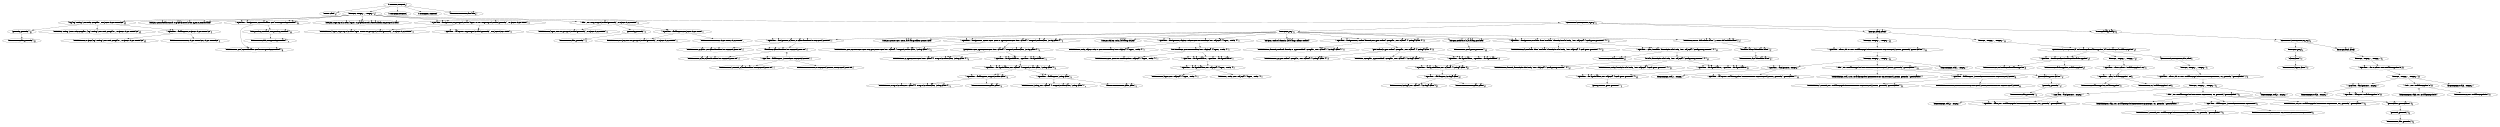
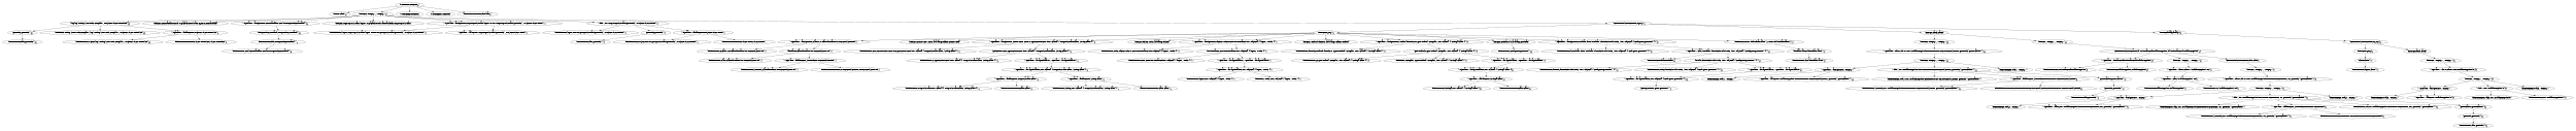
  digraph {
    n1 [label=<(METHOD,execute)<SUB>64</SUB>>]
    n2 [label=<(PARAM,this)<SUB>64</SUB>>]
    n3 [label=<(BLOCK,&lt;empty&gt;,&lt;empty&gt;)<SUB>64</SUB>>]
    n4 [label=<(MODIFIER,PUBLIC)>]
    n5 [label=<(MODIFIER,VIRTUAL)>]
    n6 [label=<(METHOD_RETURN,boolean)<SUB>64</SUB>>]
    n7 [label=<(log,log(&quot;Using SUN rmic compiler&quot;, Project.MSG_VERBOSE))<SUB>65</SUB>>]
    n8 [label=<(LOCAL,Commandline cmd: org.apache.tools.ant.types.Commandline)>]
    n9 [label=<(&lt;operator&gt;.assignment,Commandline cmd = setupRmicCommand())<SUB>66</SUB>>]
    n10 [label=<(LOCAL,LogOutputStream logstr: org.apache.tools.ant.taskdefs.LogOutputStream)>]
    n11 [label=<(&lt;operator&gt;.assignment,LogOutputStream logstr = new LogOutputStream(getRmic(), Project.MSG_WARN))<SUB>70</SUB>>]
    n12 [label=<(&lt;init&gt;,new LogOutputStream(getRmic(), Project.MSG_WARN))<SUB>70</SUB>>]
    n13 [label=<(CONTROL_STRUCTURE,try,try)<SUB>73</SUB>>]
    n14 [label=<(getRmic,getRmic())<SUB>65</SUB>>]
    n15 [label=<(LITERAL,&quot;Using SUN rmic compiler&quot;,log(&quot;Using SUN rmic compiler&quot;, Project.MSG_VERBOSE))<SUB>65</SUB>>]
    n16 [label=<(&lt;operator&gt;.fieldAccess,Project.MSG_VERBOSE)<SUB>65</SUB>>]
    n17 [label=<(IDENTIFIER,cmd,Commandline cmd = setupRmicCommand())<SUB>66</SUB>>]
    n18 [label=<(setupRmicCommand,setupRmicCommand())<SUB>66</SUB>>]
    n19 [label=<(IDENTIFIER,logstr,LogOutputStream logstr = new LogOutputStream(getRmic(), Project.MSG_WARN))<SUB>70</SUB>>]
    n20 [label=<(&lt;operator&gt;.alloc,new LogOutputStream(getRmic(), Project.MSG_WARN))<SUB>70</SUB>>]
    n21 [label=<(IDENTIFIER,logstr,new LogOutputStream(getRmic(), Project.MSG_WARN))<SUB>70</SUB>>]
    n22 [label=<(getRmic,getRmic())<SUB>70</SUB>>]
    n23 [label=<(&lt;operator&gt;.fieldAccess,Project.MSG_WARN)<SUB>71</SUB>>]
    n24 [label=<(BLOCK,try,try)<SUB>73</SUB>>]
    n25 [label=<(BLOCK,catch,catch)>]
    n26 [label=<(BLOCK,finally,finally)<SUB>95</SUB>>]
    n27 [label=<(IDENTIFIER,this,getRmic())<SUB>65</SUB>>]
    n28 [label=<(IDENTIFIER,Project,log(&quot;Using SUN rmic compiler&quot;, Project.MSG_VERBOSE))<SUB>65</SUB>>]
    n29 [label=<(FIELD_IDENTIFIER,MSG_VERBOSE,MSG_VERBOSE)<SUB>65</SUB>>]
    n30 [label=<(IDENTIFIER,this,setupRmicCommand())<SUB>66</SUB>>]
    n31 [label=<(IDENTIFIER,this,getRmic())<SUB>70</SUB>>]
    n32 [label=<(IDENTIFIER,Project,new LogOutputStream(getRmic(), Project.MSG_WARN))<SUB>71</SUB>>]
    n33 [label=<(FIELD_IDENTIFIER,MSG_WARN,MSG_WARN)<SUB>71</SUB>>]
    n34 [label=<(&lt;operator&gt;.assignment,Class c = Class.forName(RMIC_CLASSNAME))<SUB>74</SUB>>]
    n35 [label=<(LOCAL,Constructor cons: java.lang.reflect.Constructor)>]
    n36 [label=<(&lt;operator&gt;.assignment,Constructor cons = c.getConstructor(new Class[] { OutputStream.class, String.class }))<SUB>75</SUB>>]
    n37 [label=<(LOCAL,Object rmic: java.lang.Object)>]
    n38 [label=<(&lt;operator&gt;.assignment,Object rmic = cons.newInstance(new Object[] { logstr, &quot;rmic&quot; }))<SUB>77</SUB>>]
    n39 [label=<(LOCAL,Method doRmic: java.lang.reflect.Method)>]
    n40 [label=<(&lt;operator&gt;.assignment,Method doRmic = c.getMethod(&quot;compile&quot;, new Class[] { String[].class }))<SUB>79</SUB>>]
    n41 [label=<(LOCAL,Boolean ok: java.lang.Boolean)>]
    n42 [label=<(&lt;operator&gt;.assignment,Boolean ok = (Boolean) doRmic.invoke(rmic, (new Object[] { cmd.getArguments() })))<SUB>81</SUB>>]
    n43 [label=<(RETURN,return ok.booleanValue();,return ok.booleanValue();)<SUB>84</SUB>>]
    n44 [label=<(BLOCK,&lt;empty&gt;,&lt;empty&gt;)<SUB>85</SUB>>]
    n45 [label=<(BLOCK,&lt;empty&gt;,&lt;empty&gt;)<SUB>88</SUB>>]
    n46 [label=<(CONTROL_STRUCTURE,try,try)<SUB>96</SUB>>]
    n47 [label=<(IDENTIFIER,c,Class c = Class.forName(RMIC_CLASSNAME))<SUB>74</SUB>>]
    n48 [label=<(forName,Class.forName(RMIC_CLASSNAME))<SUB>74</SUB>>]
    n49 [label=<(IDENTIFIER,cons,Constructor cons = c.getConstructor(new Class[] { OutputStream.class, String.class }))<SUB>75</SUB>>]
    n50 [label=<(getConstructor,c.getConstructor(new Class[] { OutputStream.class, String.class }))<SUB>76</SUB>>]
    n51 [label=<(IDENTIFIER,rmic,Object rmic = cons.newInstance(new Object[] { logstr, &quot;rmic&quot; }))<SUB>77</SUB>>]
    n52 [label=<(newInstance,cons.newInstance(new Object[] { logstr, &quot;rmic&quot; }))<SUB>77</SUB>>]
    n53 [label=<(IDENTIFIER,doRmic,Method doRmic = c.getMethod(&quot;compile&quot;, new Class[] { String[].class }))<SUB>79</SUB>>]
    n54 [label=<(getMethod,c.getMethod(&quot;compile&quot;, new Class[] { String[].class }))<SUB>79</SUB>>]
    n55 [label=<(IDENTIFIER,cmd,getArguments())<SUB>83</SUB>>]
    n56 [label=<(IDENTIFIER,ok,Boolean ok = (Boolean) doRmic.invoke(rmic, (new Object[] { cmd.getArguments() })))<SUB>81</SUB>>]
    n57 [label=<(&lt;operator&gt;.cast,(Boolean) doRmic.invoke(rmic, (new Object[] { cmd.getArguments() })))<SUB>82</SUB>>]
    n58 [label=<(booleanValue,ok.booleanValue())<SUB>84</SUB>>]
    n59 [label=<(IDENTIFIER,Class,Class.forName(RMIC_CLASSNAME))<SUB>74</SUB>>]
    n60 [label=<(&lt;operator&gt;.fieldAccess,SunRmic.RMIC_CLASSNAME)<SUB>74</SUB>>]
    n61 [label=<(IDENTIFIER,SunRmic,Class.forName(RMIC_CLASSNAME))<SUB>74</SUB>>]
    n62 [label=<(FIELD_IDENTIFIER,RMIC_CLASSNAME,RMIC_CLASSNAME)<SUB>74</SUB>>]
    n63 [label=<(IDENTIFIER,c,c.getConstructor(new Class[] { OutputStream.class, String.class }))<SUB>76</SUB>>]
    n64 [label=<(&lt;operator&gt;.arrayInitializer,&lt;operator&gt;.arrayInitializer)<SUB>76</SUB>>]
    n65 [label=<(&lt;operator&gt;.arrayInitializer,new Class[] { OutputStream.class, String.class })<SUB>76</SUB>>]
    n66 [label=<(&lt;operator&gt;.fieldAccess,OutputStream.class)<SUB>76</SUB>>]
    n67 [label=<(&lt;operator&gt;.fieldAccess,String.class)<SUB>16</SUB>>]
    n68 [label=<(IDENTIFIER,OutputStream,new Class[] { OutputStream.class, String.class })<SUB>76</SUB>>]
    n69 [label=<(FIELD_IDENTIFIER,class,class)<SUB>76</SUB>>]
    n70 [label=<(IDENTIFIER,String,new Class[] { OutputStream.class, String.class })<SUB>76</SUB>>]
    n71 [label=<(FIELD_IDENTIFIER,class,class)<SUB>76</SUB>>]
    n72 [label=<(IDENTIFIER,cons,cons.newInstance(new Object[] { logstr, &quot;rmic&quot; }))<SUB>77</SUB>>]
    n73 [label=<(&lt;operator&gt;.arrayInitializer,&lt;operator&gt;.arrayInitializer)<SUB>77</SUB>>]
    n74 [label=<(&lt;operator&gt;.arrayInitializer,new Object[] { logstr, &quot;rmic&quot; })<SUB>77</SUB>>]
    n75 [label=<(IDENTIFIER,logstr,new Object[] { logstr, &quot;rmic&quot; })<SUB>77</SUB>>]
    n76 [label=<(LITERAL,&quot;rmic&quot;,new Object[] { logstr, &quot;rmic&quot; })<SUB>77</SUB>>]
    n77 [label=<(IDENTIFIER,c,c.getMethod(&quot;compile&quot;, new Class[] { String[].class }))<SUB>79</SUB>>]
    n78 [label=<(LITERAL,&quot;compile&quot;,c.getMethod(&quot;compile&quot;, new Class[] { String[].class }))<SUB>79</SUB>>]
    n79 [label=<(&lt;operator&gt;.arrayInitializer,&lt;operator&gt;.arrayInitializer)<SUB>79</SUB>>]
    n80 [label=<(&lt;operator&gt;.arrayInitializer,new Class[] { String[].class })<SUB>80</SUB>>]
    n81 [label=<(&lt;operator&gt;.fieldAccess,String[].class)<SUB>80</SUB>>]
    n82 [label=<(IDENTIFIER,String[],new Class[] { String[].class })<SUB>80</SUB>>]
    n83 [label=<(FIELD_IDENTIFIER,class,class)<SUB>80</SUB>>]
    n84 [label=<(TYPE_REF,Boolean,Boolean)<SUB>82</SUB>>]
    n85 [label=<(invoke,doRmic.invoke(rmic, (new Object[] { cmd.getArguments() })))<SUB>82</SUB>>]
    n86 [label=<(IDENTIFIER,doRmic,doRmic.invoke(rmic, (new Object[] { cmd.getArguments() })))<SUB>82</SUB>>]
    n87 [label=<(IDENTIFIER,rmic,doRmic.invoke(rmic, (new Object[] { cmd.getArguments() })))<SUB>82</SUB>>]
    n88 [label=<(&lt;operator&gt;.arrayInitializer,&lt;operator&gt;.arrayInitializer)<SUB>82</SUB>>]
    n89 [label=<(&lt;operator&gt;.arrayInitializer,new Object[] { cmd.getArguments() })<SUB>83</SUB>>]
    n90 [label=<(getArguments,getArguments())<SUB>83</SUB>>]
    n91 [label=<(IDENTIFIER,ok,ok.booleanValue())<SUB>84</SUB>>]
    n92 [label=<(&lt;operator&gt;.throw,throw new BuildException(ERROR_NO_RMIC_ON_CLASSPATH, getRmic().getLocation());)<SUB>86</SUB>>]
    n93 [label=<(CONTROL_STRUCTURE,if (ex instanceof BuildException),if (ex instanceof BuildException))<SUB>89</SUB>>]
    n94 [label=<(BLOCK,&lt;empty&gt;,&lt;empty&gt;)<SUB>86</SUB>>]
    n95 [label=<(&lt;operator&gt;.assignment,&lt;empty&gt;)>]
    n96 [label=<(&lt;init&gt;,new BuildException(ERROR_NO_RMIC_ON_CLASSPATH, getRmic().getLocation()))<SUB>86</SUB>>]
    n97 [label=<(IDENTIFIER,$obj1,&lt;empty&gt;)>]
    n98 [label=<(IDENTIFIER,$obj1,&lt;empty&gt;)>]
    n99 [label=<(&lt;operator&gt;.alloc,new BuildException(ERROR_NO_RMIC_ON_CLASSPATH, getRmic().getLocation()))<SUB>86</SUB>>]
    n100 [label=<(IDENTIFIER,$obj1,new BuildException(ERROR_NO_RMIC_ON_CLASSPATH, getRmic().getLocation()))>]
    n101 [label=<(&lt;operator&gt;.fieldAccess,SunRmic.ERROR_NO_RMIC_ON_CLASSPATH)<SUB>86</SUB>>]
    n102 [label=<(getLocation,getLocation())<SUB>87</SUB>>]
    n103 [label=<(IDENTIFIER,SunRmic,new BuildException(ERROR_NO_RMIC_ON_CLASSPATH, getRmic().getLocation()))<SUB>86</SUB>>]
    n104 [label=<(FIELD_IDENTIFIER,ERROR_NO_RMIC_ON_CLASSPATH,ERROR_NO_RMIC_ON_CLASSPATH)<SUB>86</SUB>>]
    n105 [label=<(getRmic,getRmic())<SUB>87</SUB>>]
    n106 [label=<(IDENTIFIER,this,getRmic())<SUB>87</SUB>>]
    n107 [label=<(&lt;operator&gt;.instanceOf,ex instanceof BuildException)<SUB>89</SUB>>]
    n108 [label=<(BLOCK,&lt;empty&gt;,&lt;empty&gt;)<SUB>89</SUB>>]
    n109 [label=<(CONTROL_STRUCTURE,else,else)<SUB>91</SUB>>]
    n110 [label=<(IDENTIFIER,ex,ex instanceof BuildException)<SUB>89</SUB>>]
    n111 [label=<(TYPE_REF,BuildException,BuildException)<SUB>89</SUB>>]
    n112 [label=<(&lt;operator&gt;.throw,throw (BuildException) ex;)<SUB>90</SUB>>]
    n113 [label=<(BLOCK,&lt;empty&gt;,&lt;empty&gt;)<SUB>91</SUB>>]
    n114 [label=<(&lt;operator&gt;.cast,(BuildException) ex)<SUB>90</SUB>>]
    n115 [label=<(TYPE_REF,BuildException,BuildException)<SUB>90</SUB>>]
    n116 [label=<(IDENTIFIER,ex,(BuildException) ex)<SUB>90</SUB>>]
    n117 [label=<(&lt;operator&gt;.throw,throw new BuildException(ERROR_RMIC_FAILED, ex, getRmic().getLocation());)<SUB>92</SUB>>]
    n118 [label=<(BLOCK,&lt;empty&gt;,&lt;empty&gt;)<SUB>92</SUB>>]
    n119 [label=<(&lt;operator&gt;.assignment,&lt;empty&gt;)>]
    n120 [label=<(&lt;init&gt;,new BuildException(ERROR_RMIC_FAILED, ex, getRmic().getLocation()))<SUB>92</SUB>>]
    n121 [label=<(IDENTIFIER,$obj2,&lt;empty&gt;)>]
    n122 [label=<(IDENTIFIER,$obj2,&lt;empty&gt;)>]
    n123 [label=<(&lt;operator&gt;.alloc,new BuildException(ERROR_RMIC_FAILED, ex, getRmic().getLocation()))<SUB>92</SUB>>]
    n124 [label=<(IDENTIFIER,$obj2,new BuildException(ERROR_RMIC_FAILED, ex, getRmic().getLocation()))>]
    n125 [label=<(&lt;operator&gt;.fieldAccess,SunRmic.ERROR_RMIC_FAILED)<SUB>92</SUB>>]
    n126 [label=<(IDENTIFIER,ex,new BuildException(ERROR_RMIC_FAILED, ex, getRmic().getLocation()))<SUB>93</SUB>>]
    n127 [label=<(getLocation,getLocation())<SUB>93</SUB>>]
    n128 [label=<(IDENTIFIER,SunRmic,new BuildException(ERROR_RMIC_FAILED, ex, getRmic().getLocation()))<SUB>92</SUB>>]
    n129 [label=<(FIELD_IDENTIFIER,ERROR_RMIC_FAILED,ERROR_RMIC_FAILED)<SUB>92</SUB>>]
    n130 [label=<(getRmic,getRmic())<SUB>93</SUB>>]
    n131 [label=<(IDENTIFIER,this,getRmic())<SUB>93</SUB>>]
    n132 [label=<(BLOCK,try,try)<SUB>96</SUB>>]
    n133 [label=<(BLOCK,catch,catch)>]
    n134 [label=<(close,close())<SUB>97</SUB>>]
    n135 [label=<(BLOCK,&lt;empty&gt;,&lt;empty&gt;)<SUB>98</SUB>>]
    n136 [label=<(IDENTIFIER,logstr,close())<SUB>97</SUB>>]
    n137 [label=<(&lt;operator&gt;.throw,throw new BuildException(e);)<SUB>99</SUB>>]
    n138 [label=<(BLOCK,&lt;empty&gt;,&lt;empty&gt;)<SUB>99</SUB>>]
    n139 [label=<(&lt;operator&gt;.assignment,&lt;empty&gt;)>]
    n140 [label=<(&lt;init&gt;,new BuildException(e))<SUB>99</SUB>>]
    n141 [label=<(IDENTIFIER,$obj3,&lt;empty&gt;)>]
    n142 [label=<(IDENTIFIER,$obj3,&lt;empty&gt;)>]
    n143 [label=<(&lt;operator&gt;.alloc,new BuildException(e))<SUB>99</SUB>>]
    n144 [label=<(IDENTIFIER,$obj3,new BuildException(e))>]
    n145 [label=<(IDENTIFIER,e,new BuildException(e))<SUB>99</SUB>>]
    n1 -> n2
    n1 -> n3
    n1 -> n4
    n1 -> n5
    n1 -> n6
    n3 -> n7
    n3 -> n8
    n3 -> n9
    n3 -> n10
    n3 -> n11
    n3 -> n12
    n3 -> n13
    n7 -> n14
    n7 -> n15
    n7 -> n16
-   n9 -> n17
+   n30 -> n17
    n9 -> n18
    n11 -> n19
    n11 -> n20
    n12 -> n21
    n12 -> n22
    n12 -> n23
    n13 -> n24
    n13 -> n25
    n13 -> n26
    n14 -> n27
    n16 -> n28
    n16 -> n29
    n18 -> n30
    n22 -> n31
    n23 -> n32
    n23 -> n33
    n24 -> n34
    n24 -> n35
    n24 -> n36
    n24 -> n37
    n24 -> n38
    n24 -> n39
    n24 -> n40
    n24 -> n41
    n24 -> n42
    n24 -> n43
    n25 -> n44
    n25 -> n45
    n26 -> n46
    n34 -> n47
    n34 -> n48
    n36 -> n49
    n36 -> n50
    n38 -> n51
    n38 -> n52
    n40 -> n53
    n40 -> n54
    n41 -> n55
    n42 -> n56
    n42 -> n57
    n43 -> n58
    n44 -> n92
    n45 -> n93
    n46 -> n132
    n46 -> n133
    n48 -> n59
-   n60 -> n48
+   n48 -> n60
    n50 -> n63
    n50 -> n64
    n52 -> n72
    n52 -> n73
    n54 -> n77
    n54 -> n78
    n54 -> n79
    n57 -> n84
    n57 -> n85
    n58 -> n91
    n60 -> n61
    n60 -> n62
    n64 -> n65
    n65 -> n66
    n65 -> n67
    n66 -> n68
    n66 -> n69
    n67 -> n70
    n67 -> n71
    n73 -> n74
    n74 -> n75
    n74 -> n76
    n79 -> n80
    n80 -> n81
    n81 -> n82
    n81 -> n83
    n85 -> n86
    n85 -> n87
    n85 -> n88
    n88 -> n89
    n89 -> n90
    n92 -> n94
    n93 -> n107
    n93 -> n108
    n93 -> n109
    n94 -> n95
    n94 -> n96
    n94 -> n97
    n95 -> n98
    n95 -> n99
    n96 -> n100
    n96 -> n101
    n96 -> n102
    n101 -> n103
    n101 -> n104
    n102 -> n105
    n105 -> n106
    n107 -> n110
    n107 -> n111
    n108 -> n112
    n109 -> n113
    n112 -> n114
    n113 -> n117
    n114 -> n115
    n114 -> n116
    n117 -> n118
    n118 -> n119
    n118 -> n120
    n118 -> n121
    n119 -> n122
    n119 -> n123
    n120 -> n124
    n120 -> n125
    n120 -> n126
    n120 -> n127
    n125 -> n128
    n125 -> n129
    n127 -> n130
    n130 -> n131
    n132 -> n134
    n133 -> n135
    n134 -> n136
    n135 -> n137
    n137 -> n138
    n138 -> n139
    n138 -> n140
    n138 -> n141
    n139 -> n142
    n139 -> n143
-   n144 -> n140
+   n140 -> n144
    n140 -> n145
  }
